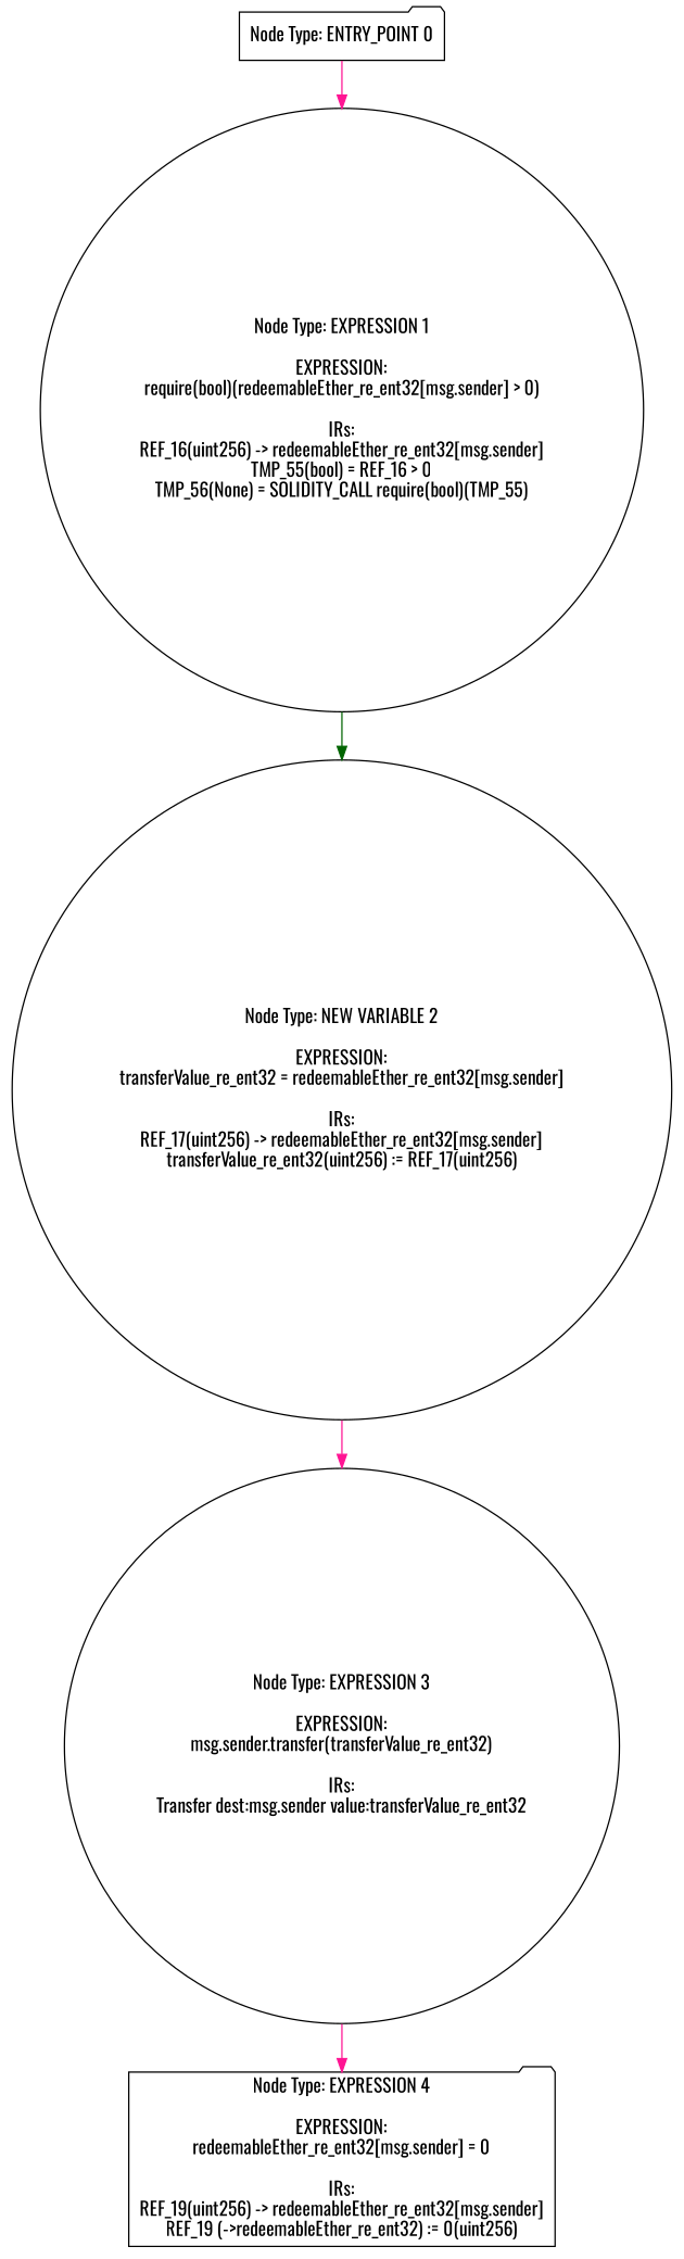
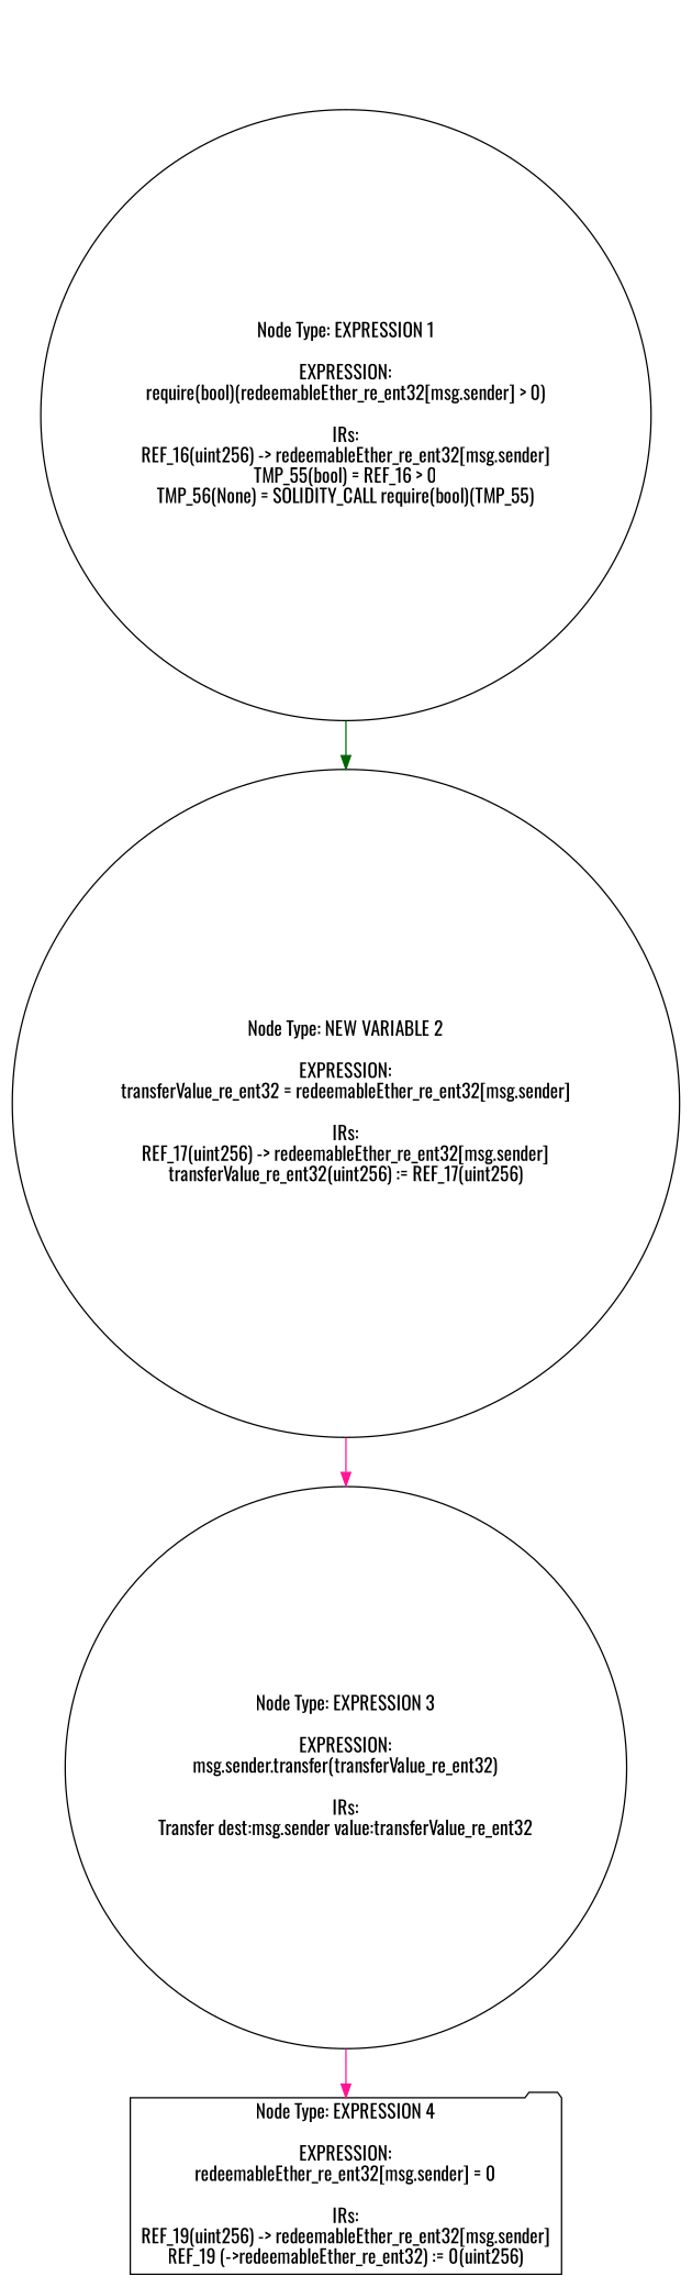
  digraph {
    fontname=Oswald
    node [shape=circle fontname=Oswald]
    edge [color=deeppink fontname=Oswald]
-   n1 [label="Node Type: ENTRY_POINT 0\n" shape=folder]
    n2 [label="Node Type: EXPRESSION 1\n\nEXPRESSION:\nrequire(bool)(redeemableEther_re_ent32[msg.sender] > 0)\n\nIRs:\nREF_16(uint256) -> redeemableEther_re_ent32[msg.sender]\nTMP_55(bool) = REF_16 > 0\nTMP_56(None) = SOLIDITY_CALL require(bool)(TMP_55)"]
    n3 [label="Node Type: NEW VARIABLE 2\n\nEXPRESSION:\ntransferValue_re_ent32 = redeemableEther_re_ent32[msg.sender]\n\nIRs:\nREF_17(uint256) -> redeemableEther_re_ent32[msg.sender]\ntransferValue_re_ent32(uint256) := REF_17(uint256)"]
    n4 [label="Node Type: EXPRESSION 3\n\nEXPRESSION:\nmsg.sender.transfer(transferValue_re_ent32)\n\nIRs:\nTransfer dest:msg.sender value:transferValue_re_ent32"]
    n5 [label="Node Type: EXPRESSION 4\n\nEXPRESSION:\nredeemableEther_re_ent32[msg.sender] = 0\n\nIRs:\nREF_19(uint256) -> redeemableEther_re_ent32[msg.sender]\nREF_19 (->redeemableEther_re_ent32) := 0(uint256)" shape=folder]
-   n1 -> n2
    n2 -> n3 [color=darkgreen]
    n3 -> n4
    n4 -> n5
  }
